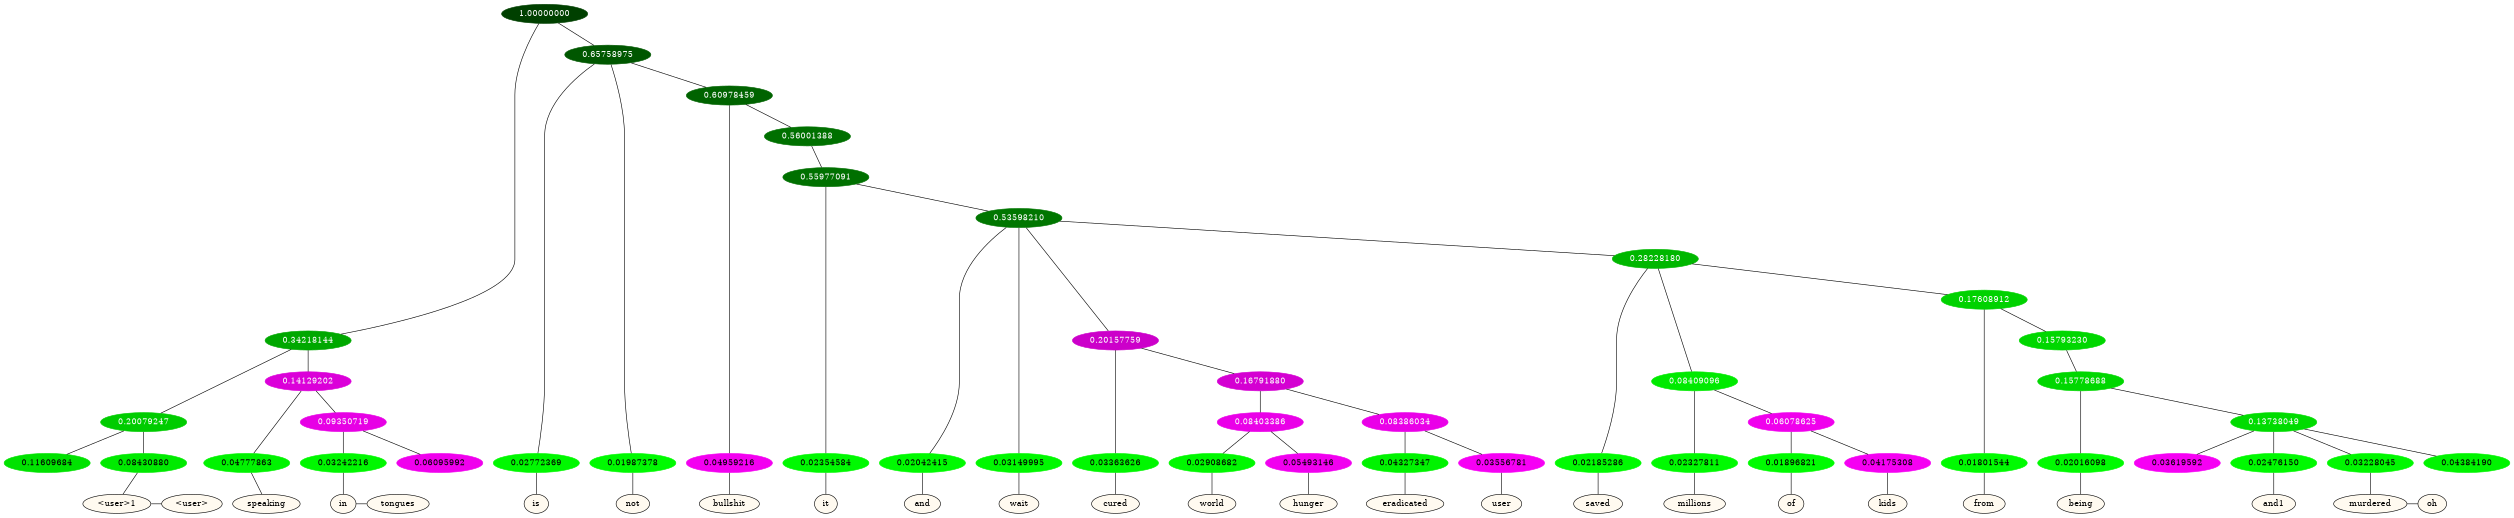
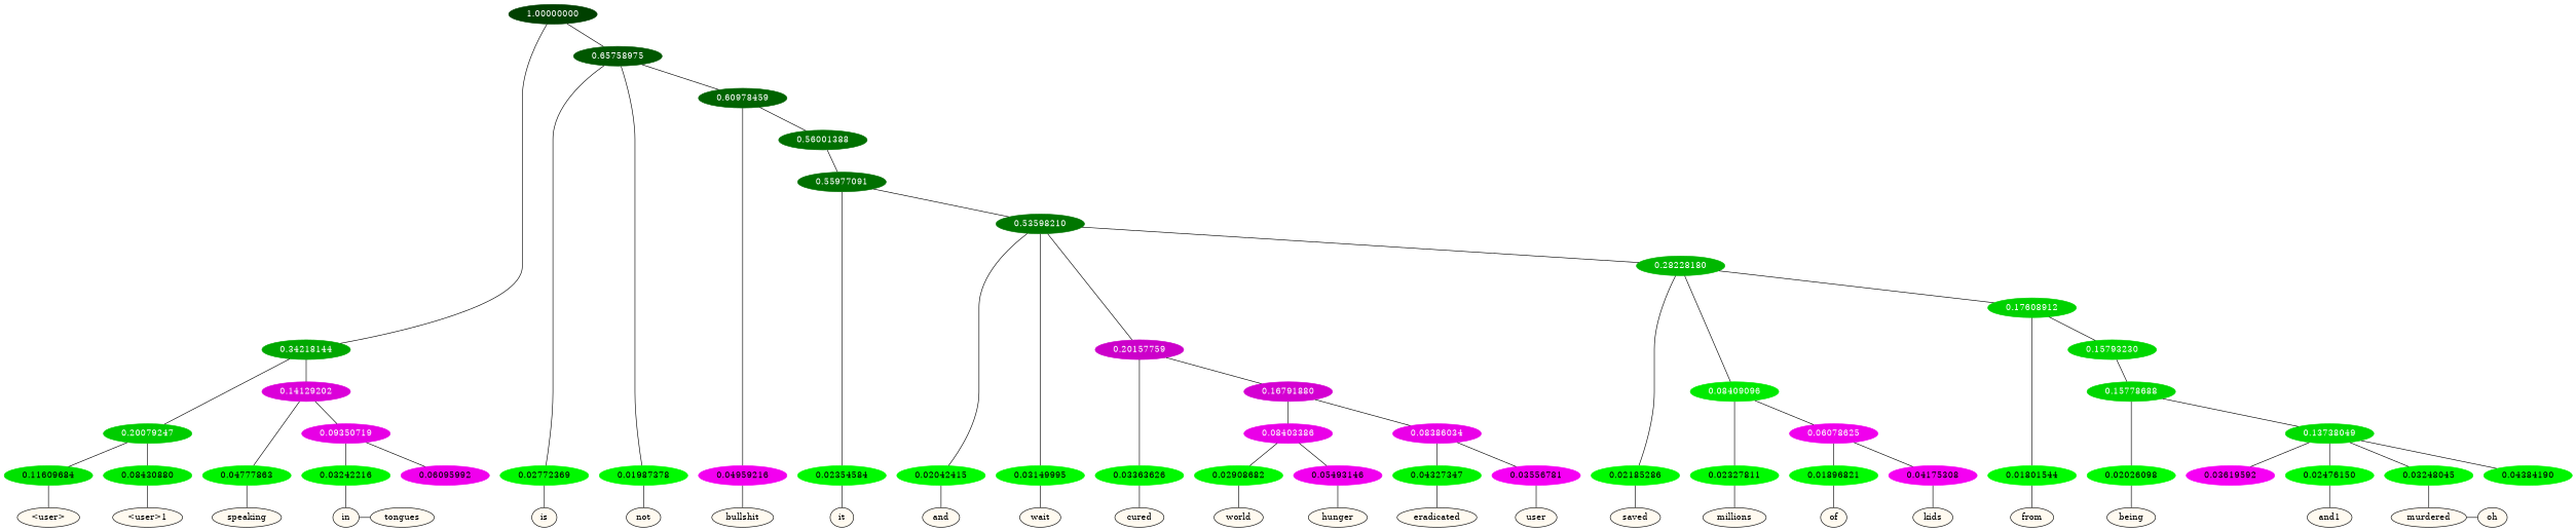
  graph {
    node [color=black format=png nodesep=0.001 ordering=out overlap_scaling=0.01 ranksep=0.001 style=filled fontcolor=black]
    n1 [fillcolor=floralwhite height=0.15 label="\<user\>" style="filled,solid" width=0.15 fontcolor=""]
    n2 [fillcolor=floralwhite height=0.15 label="\<user\>1" style="filled,solid" width=0.15 fontcolor=""]
    n3 [fillcolor=floralwhite height=0.15 label=speaking style="filled,solid" width=0.15 fontcolor=""]
    n4 [fillcolor=floralwhite height=0.15 label=in style="filled,solid" width=0.15 fontcolor=""]
    n5 [fillcolor=floralwhite height=0.15 label=tongues style="filled,solid" width=0.15 fontcolor=""]
    n6 [fillcolor=floralwhite height=0.15 label=is style="filled,solid" width=0.15 fontcolor=""]
    n7 [fillcolor=floralwhite height=0.15 label=not style="filled,solid" width=0.15 fontcolor=""]
    n8 [fillcolor=floralwhite height=0.15 label=bullshit style="filled,solid" width=0.15 fontcolor=""]
    n9 [fillcolor=floralwhite height=0.15 label=it style="filled,solid" width=0.15 fontcolor=""]
    n10 [fillcolor=floralwhite height=0.15 label=cured style="filled,solid" width=0.15 fontcolor=""]
    n11 [fillcolor=floralwhite height=0.15 label=world style="filled,solid" width=0.15 fontcolor=""]
    n12 [fillcolor=floralwhite height=0.15 label=hunger style="filled,solid" width=0.15 fontcolor=""]
    n13 [fillcolor=floralwhite height=0.15 label=eradicated style="filled,solid" width=0.15 fontcolor=""]
    n14 [fillcolor=floralwhite height=0.15 label=user style="filled,solid" width=0.15 fontcolor=""]
    n15 [fillcolor=floralwhite height=0.15 label=and style="filled,solid" width=0.15 fontcolor=""]
    n16 [fillcolor=floralwhite height=0.15 label=saved style="filled,solid" width=0.15 fontcolor=""]
    n17 [fillcolor=floralwhite height=0.15 label=millions style="filled,solid" width=0.15 fontcolor=""]
    n18 [fillcolor=floralwhite height=0.15 label=of style="filled,solid" width=0.15 fontcolor=""]
    n19 [fillcolor=floralwhite height=0.15 label=kids style="filled,solid" width=0.15 fontcolor=""]
    n20 [fillcolor=floralwhite height=0.15 label=from style="filled,solid" width=0.15 fontcolor=""]
    n21 [fillcolor=floralwhite height=0.15 label=being style="filled,solid" width=0.15 fontcolor=""]
    n22 [fillcolor=floralwhite height=0.15 label=and1 style="filled,solid" width=0.15 fontcolor=""]
    n23 [fillcolor=floralwhite height=0.15 label=murdered style="filled,solid" width=0.15 fontcolor=""]
    n24 [fillcolor=floralwhite height=0.15 label=oh style="filled,solid" width=0.15 fontcolor=""]
    n25 [fillcolor=floralwhite height=0.15 label=wait style="filled,solid" width=0.15 fontcolor=""]
    n26 [color="0.334 1.000 0.884" height=0.15 label=0.11609684 width=0.15]
    n27 [color="0.334 1.000 0.916" height=0.15 label=0.08430880 width=0.15]
    n28 [color="0.334 1.000 0.952" height=0.15 label=0.04777863 width=0.15]
    n29 [color="0.334 1.000 0.968" height=0.15 label=0.03242216 width=0.15]
    n30 [color="0.835 1.000 0.939" height=0.15 label=0.06095992 width=0.15]
    n31 [color="0.334 1.000 0.972" height=0.15 label=0.02772369 width=0.15]
    n32 [color="0.334 1.000 0.980" height=0.15 label=0.01987378 width=0.15]
    n33 [color="0.835 1.000 0.950" height=0.15 label=0.04959216 width=0.15]
    n34 [color="0.334 1.000 0.976" height=0.15 label=0.02354584 width=0.15]
    n35 [color="0.334 1.000 0.966" height=0.15 label=0.03363626 width=0.15]
    n36 [color="0.334 1.000 0.971" height=0.15 label=0.02908682 width=0.15]
    n37 [color="0.835 1.000 0.945" height=0.15 label=0.05493146 width=0.15]
    n38 [color="0.334 1.000 0.952" height=0.15 label=0.04327347 width=0.15]
    n39 [color="0.835 1.000 0.964" height=0.15 label=0.03556781 width=0.15]
    n40 [color="0.334 1.000 0.980" height=0.15 label=0.02042415 width=0.15]
    n41 [color="0.334 1.000 0.978" height=0.15 label=0.02185286 width=0.15]
    n42 [color="0.334 1.000 0.977" height=0.15 label=0.02327811 width=0.15]
    n43 [color="0.334 1.000 0.981" height=0.15 label=0.01896821 width=0.15]
    n44 [color="0.835 1.000 0.958" height=0.15 label=0.04175308 width=0.15]
    n45 [color="0.334 1.000 0.982" height=0.15 label=0.01801544 width=0.15]
-   n46 [color="0.334 1.000 0.980" height=0.15 label=0.02016098 width=0.15]
+   n46 [color="0.334 1.000 0.980" height=0.15 label=0.02026098 width=0.15]
    n47 [color="0.835 1.000 0.964" height=0.15 label=0.03619592 width=0.15]
    n48 [color="0.334 1.000 0.975" height=0.15 label=0.02476150 width=0.15]
-   n49 [color="0.334 1.000 0.968" height=0.15 label=0.03228045 width=0.15]
+   n49 [color="0.334 1.000 0.968" height=0.15 label=0.03248045 width=0.15]
    n50 [color="0.334 1.000 0.956" height=0.15 label=0.04384190 width=0.15]
    n51 [color="0.334 1.000 0.969" height=0.15 label=0.03149995 width=0.15]
    n52 [color="0.334 1.000 0.250" fontcolor=grey99 height=0.15 label=1.00000000 width=0.15]
    n53 [color="0.334 1.000 0.658" fontcolor=grey99 height=0.15 label=0.34218144 width=0.15]
    n54 [color="0.334 1.000 0.342" fontcolor=grey99 height=0.15 label=0.65758975 width=0.15]
    n55 [color="0.334 1.000 0.799" fontcolor=grey99 height=0.15 label=0.20079247 width=0.15]
    n56 [color="0.835 1.000 0.859" fontcolor=grey99 height=0.15 label=0.14129202 width=0.15]
    n57 [color="0.334 1.000 0.390" fontcolor=grey99 height=0.15 label=0.60978459 width=0.15]
    n58 [color="0.835 1.000 0.906" fontcolor=grey99 height=0.15 label=0.09350719 width=0.15]
    n59 [color="0.334 1.000 0.440" fontcolor=grey99 height=0.15 label=0.56001388 width=0.15]
    n60 [color="0.334 1.000 0.440" fontcolor=grey99 height=0.15 label=0.55977091 width=0.15]
    n61 [color="0.334 1.000 0.464" fontcolor=grey99 height=0.15 label=0.53598210 width=0.15]
    n62 [color="0.835 1.000 0.798" fontcolor=grey99 height=0.15 label=0.20157759 width=0.15]
    n63 [color="0.334 1.000 0.718" fontcolor=grey99 height=0.15 label=0.28228180 width=0.15]
    n64 [color="0.835 1.000 0.832" fontcolor=grey99 height=0.15 label=0.16791880 width=0.15]
    n65 [color="0.334 1.000 0.916" fontcolor=grey99 height=0.15 label=0.08409096 width=0.15]
    n66 [color="0.334 1.000 0.824" fontcolor=grey99 height=0.15 label=0.17608912 width=0.15]
    n67 [color="0.835 1.000 0.916" fontcolor=grey99 height=0.15 label=0.08403386 width=0.15]
    n68 [color="0.835 1.000 0.916" fontcolor=grey99 height=0.15 label=0.08386034 width=0.15]
    n69 [color="0.835 1.000 0.939" fontcolor=grey99 height=0.15 label=0.06078625 width=0.15]
    n70 [color="0.334 1.000 0.842" fontcolor=grey99 height=0.15 label=0.15793230 width=0.15]
    n71 [color="0.334 1.000 0.842" fontcolor=grey99 height=0.15 label=0.15778688 width=0.15]
    n72 [color="0.334 1.000 0.863" fontcolor=grey99 height=0.15 label=0.13738049 width=0.15]
    subgraph sub_1 {
      rank=same
      n1
      n2
      n3
      n4
      n5
      n6
      n7
      n8
      n9
      n10
      n11
      n12
      n13
      n14
      n15
      n16
      n17
      n18
      n19
      n20
      n21
      n22
      n23
      n24
      n25
    }
    subgraph sub_2 {
      rank=same
      n26
      n27
      n28
      n29
      n30
      n31
      n32
      n33
      n34
      n35
      n36
      n37
      n38
      n39
      n40
      n41
      n42
      n43
      n44
      n45
      n46
      n47
      n48
      n49
      n50
      n51
    }
    n4 -- n5
    n23 -- n24
-   n2 -- n1
+   n26 -- n1
    n27 -- n2
    n28 -- n3
    n29 -- n4
    n31 -- n6
    n32 -- n7
    n33 -- n8
    n34 -- n9
    n35 -- n10
    n36 -- n11
    n37 -- n12
    n38 -- n13
    n39 -- n14
    n40 -- n15
    n41 -- n16
    n42 -- n17
    n43 -- n18
    n44 -- n19
    n45 -- n20
    n46 -- n21
    n48 -- n22
    n49 -- n23
    n51 -- n25
    n52 -- n53
    n52 -- n54
    n53 -- n55
    n53 -- n56
    n54 -- n31
    n54 -- n32
    n54 -- n57
    n55 -- n26
    n55 -- n27
    n56 -- n28
    n56 -- n58
    n57 -- n33
    n57 -- n59
    n58 -- n29
    n58 -- n30
    n59 -- n60
    n60 -- n34
    n60 -- n61
    n61 -- n40
    n61 -- n51
    n61 -- n62
    n61 -- n63
    n62 -- n35
    n62 -- n64
    n63 -- n41
    n63 -- n65
    n63 -- n66
    n64 -- n67
    n64 -- n68
    n65 -- n42
    n65 -- n69
    n66 -- n45
    n66 -- n70
    n67 -- n36
    n67 -- n37
    n68 -- n38
    n68 -- n39
    n69 -- n43
    n69 -- n44
    n70 -- n71
    n71 -- n46
    n71 -- n72
    n72 -- n47
    n72 -- n48
    n72 -- n49
    n72 -- n50
  }
